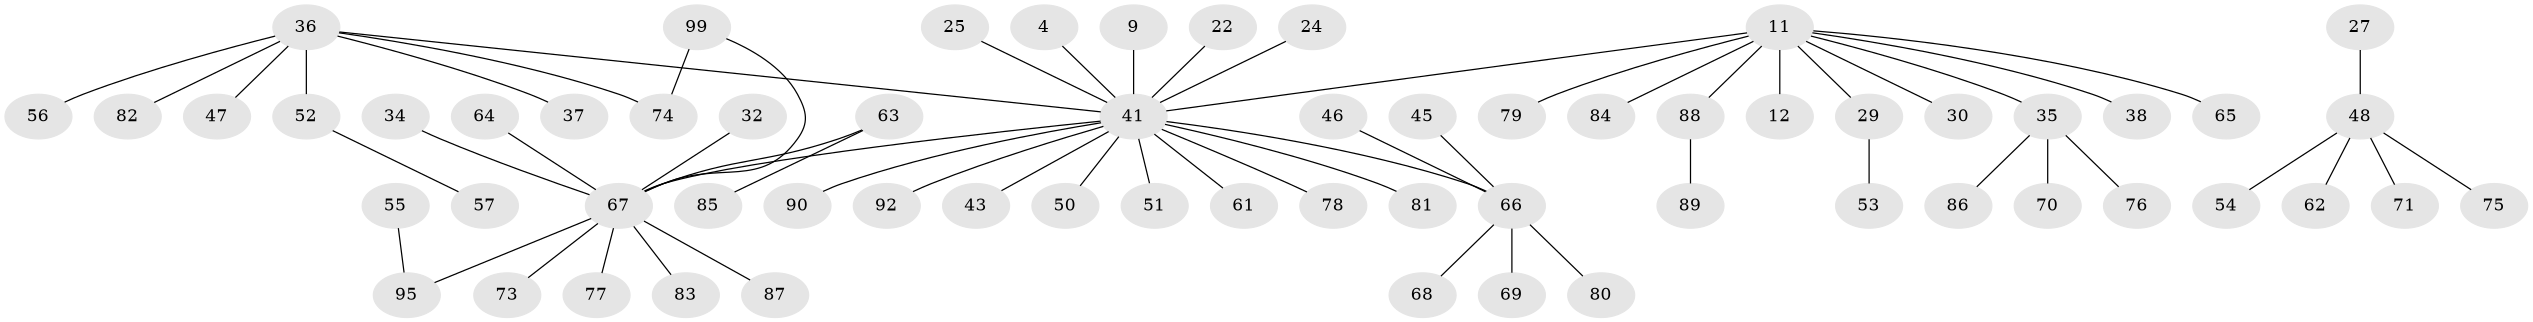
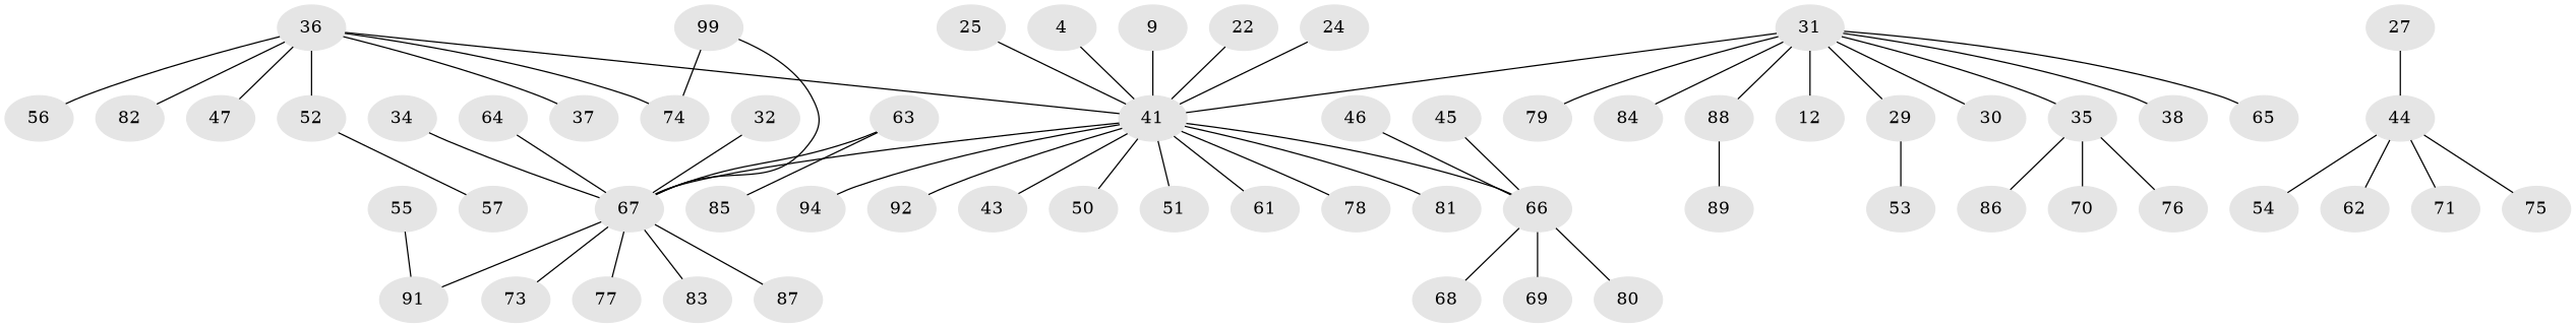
  graph {
    node [color=gray90 style=filled]
    41 [super="+3+2"]
    67 [super="+6+33+28+39+59+42"]
    43
    50
    51
    61
    66 [super="+21+58"]
    78
    81
-   90
+   90 [label=94]
    92
    4
    9
-   11 [super="+5"]
+   11 [super="+5" label=31]
    12
    29 [super="+14"]
    30
    35 [super="+10"]
    38
    65
    79
    84 [super="+19"]
    88 [super="+72"]
    53
    70
    76
    86
    89
    22
    24
    25
-   48 [super="+18+23+44+26"]
+   48 [super="+18+23+44+26" label=44]
    54
    62
    71
    75
    27
-   91 [super="+31" label=95]
+   91 [super="+31"]
    73
    77
    83
    87
    32
    34
    36
    37
    47
    52
    56
    74
    82
    57
    68
    69
    80
    45
    46
    n58 [label=99]
    55
    63
    85
    64
    41 -- 67 [weight=2]
    41 -- 43
    41 -- 50
    41 -- 51
    41 -- 61
    41 -- 66
    41 -- 78
    41 -- 81
    41 -- 90
    41 -- 92
    67 -- 91
    67 -- 73
    67 -- 77
    67 -- 83
    67 -- 87
    66 -- 68
    66 -- 69
    66 -- 80
    4 -- 41
    9 -- 41
    11 -- 41 [weight=2]
    11 -- 12
    11 -- 29
    11 -- 30
    11 -- 35
    11 -- 38
    11 -- 65
    11 -- 79
    11 -- 84
    11 -- 88
    29 -- 53
    35 -- 70
    35 -- 76
    35 -- 86
    88 -- 89
    22 -- 41
    24 -- 41
    25 -- 41
    48 -- 54
    48 -- 62
    48 -- 71
    48 -- 75
    27 -- 48
    32 -- 67
    34 -- 67
    36 -- 41
    36 -- 37
    36 -- 47
    36 -- 52
    36 -- 56
    36 -- 74
    36 -- 82
    52 -- 57
    45 -- 66
    46 -- 66
    n58 -- 67
    n58 -- 74
    55 -- 91
    63 -- 67
    63 -- 85
    64 -- 67
  }
